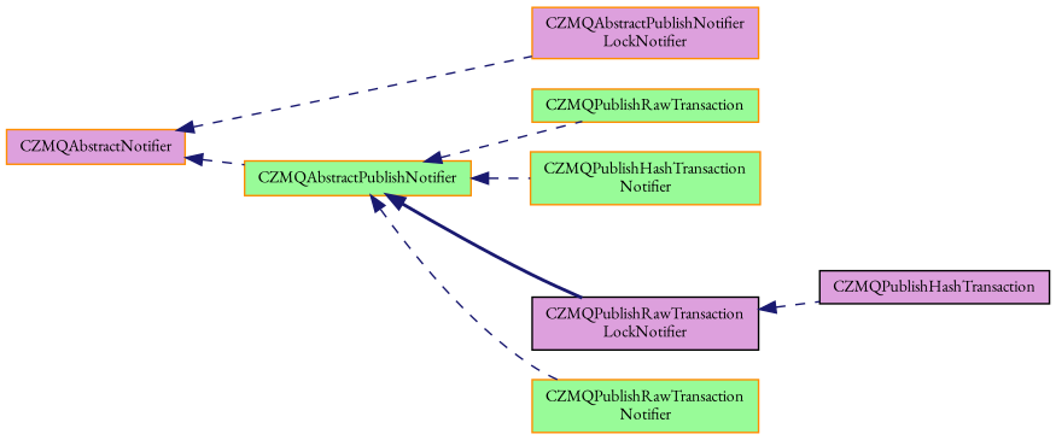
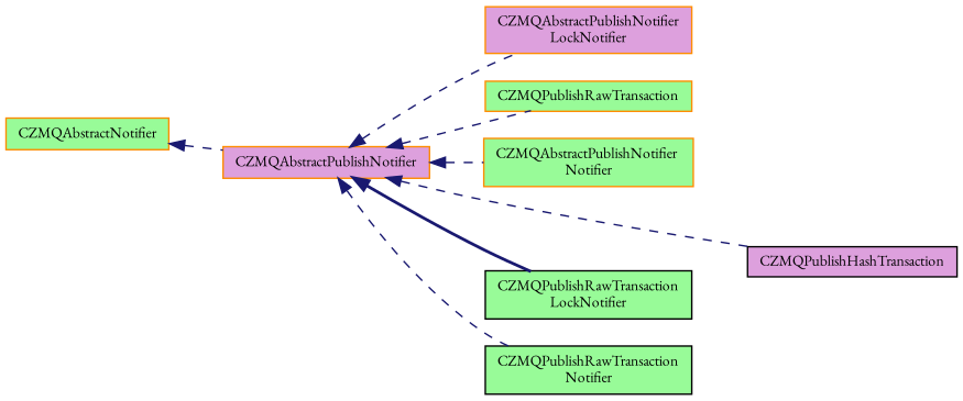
  digraph {
    fontname="EB Garamond"
    rankdir=LR
    node [color=darkorange fillcolor=palegreen fontname="EB Garamond" fontsize=10 shape=record style=filled]
    edge [color=midnightblue dir=back fontname="EB Garamond" fontsize=10 labelfontname=Helvetica labelfontsize=10 style=dashed]
-   n1 [fillcolor=plum fontcolor=black height=0.2 label=CZMQAbstractNotifier width=0.4]
-   n2 [height=0.2 label=CZMQAbstractPublishNotifier width=0.4]
+   n1 [fontcolor=black height=0.2 label=CZMQAbstractNotifier width=0.4]
+   n2 [fillcolor=plum height=0.2 label=CZMQAbstractPublishNotifier width=0.4]
    n3 [height=0.2 label=CZMQPublishRawTransaction width=0.4]
    n4 [fillcolor=plum height=0.2 label="CZMQAbstractPublishNotifier\lLockNotifier" width=0.4]
-   n5 [height=0.2 label="CZMQPublishHashTransaction\lNotifier" width=0.4]
+   n5 [height=0.2 label="CZMQAbstractPublishNotifier\lNotifier" width=0.4]
    n6 [color=black fillcolor=plum height=0.2 label=CZMQPublishHashTransaction width=0.4]
-   n7 [color=black fillcolor=plum height=0.2 label="CZMQPublishRawTransaction\lLockNotifier" width=0.4]
-   n8 [height=0.2 label="CZMQPublishRawTransaction\lNotifier" width=0.4]
+   n7 [color=black height=0.2 label="CZMQPublishRawTransaction\lLockNotifier" width=0.4]
+   n8 [color=black height=0.2 label="CZMQPublishRawTransaction\lNotifier" width=0.4]
    n1 -> n2
    n2 -> n3
-   n1 -> n4
+   n2 -> n4
    n2 -> n5
-   n7 -> n6
+   n2 -> n6
    n2 -> n7 [style=bold]
    n2 -> n8
  }
